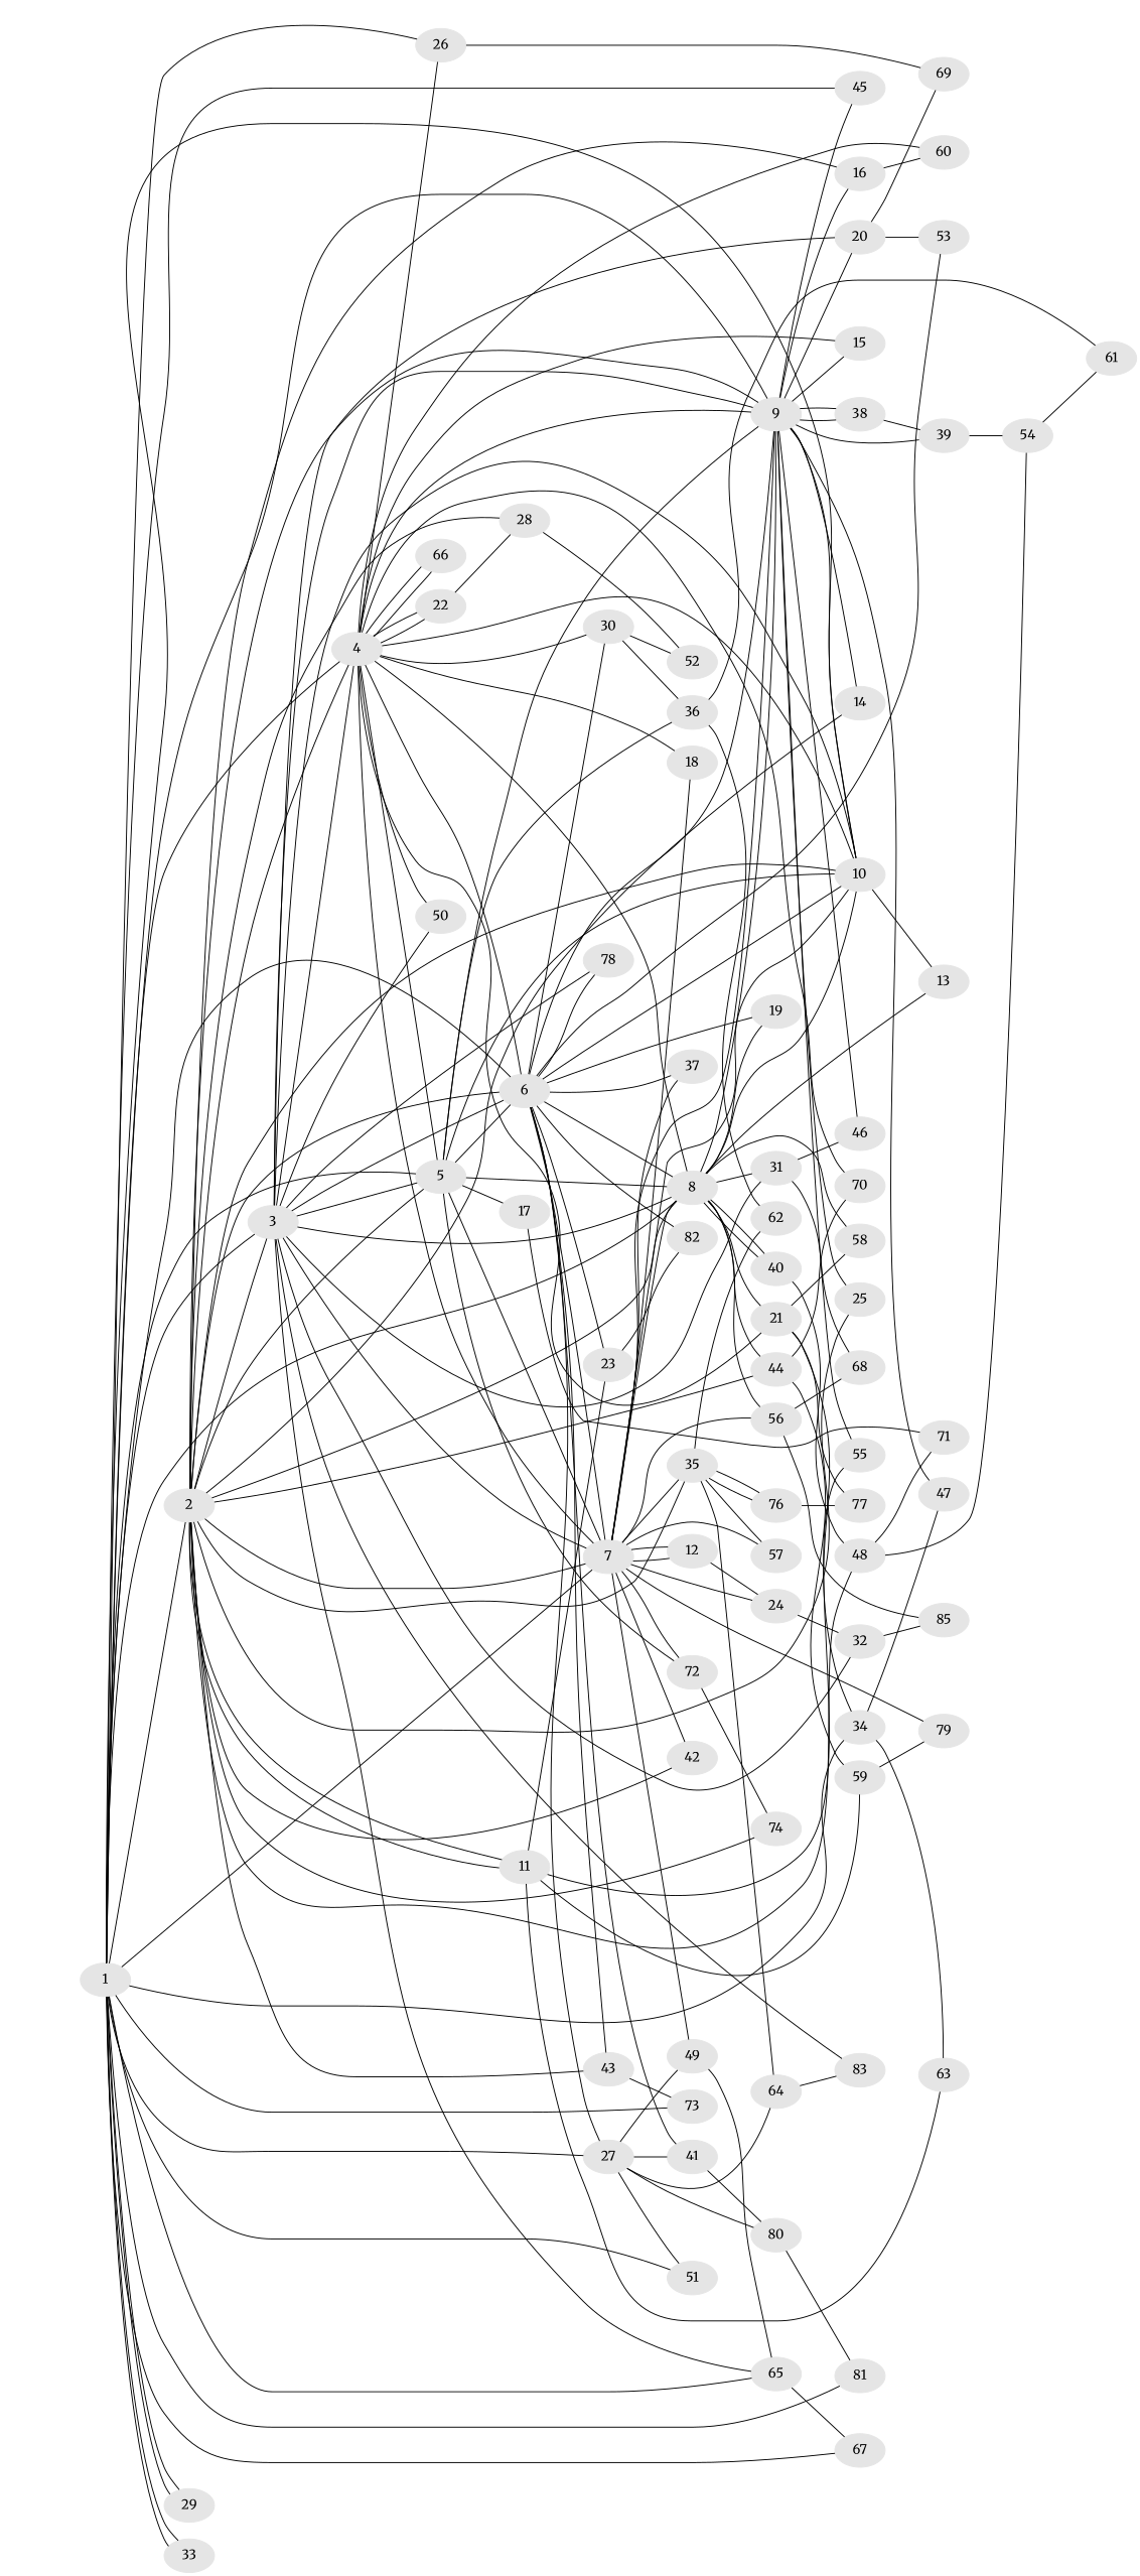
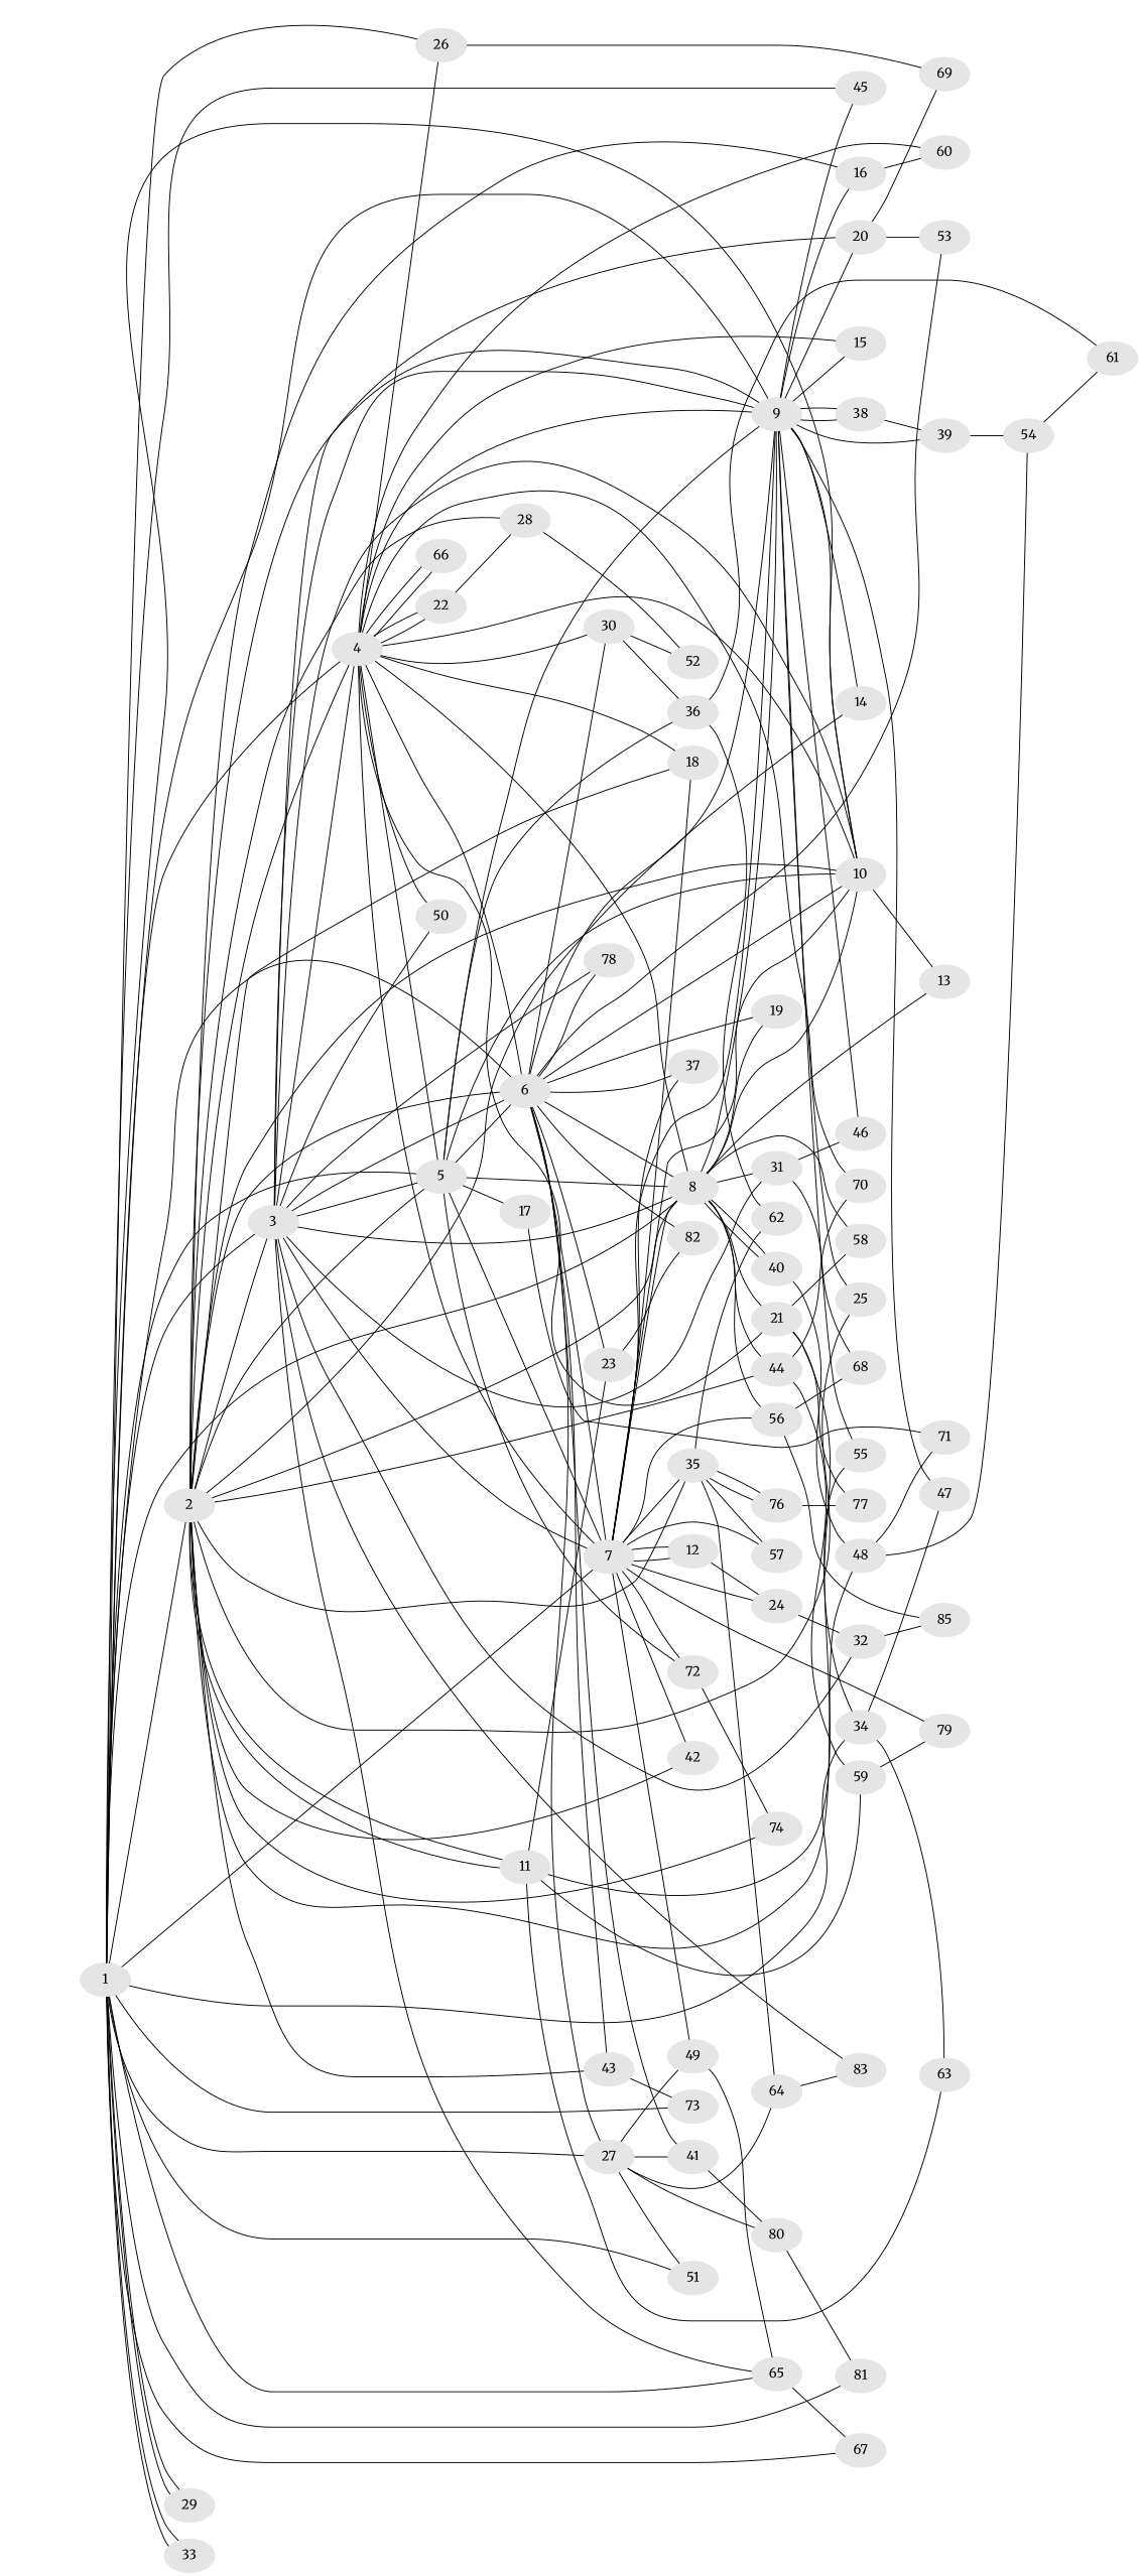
  graph {
    fontname=Merriweather
    rankdir=LR
    node [color=gray90 fontname=Merriweather style=filled]
    edge [fontname=Merriweather]
    1
    2
    3
    4
    5
    6
    7
    8
    9
    10
    26
    27
    29
    33
    34
    45
    51
    67
    73
    81
    65
    11
    14
    16
    25
    28
    35
    42
    43
    44
    48
    74
    20
    31
    32
    50
    78
    83
    15
    18
    21
    22
    30
    60
    66
    70
    17
    36
    72
    19
    23
    37
    41
    53
    82
    12
    24
    49
    56
    57
    79
    13
    40
    58
    38
    39
    46
    47
    55
    71
    69
    64
    80
    63
    59
    52
    62
    76
    54
    68
    n81 [label=85]
    77
    61
    1 -- 2
    1 -- 3
    1 -- 4
    1 -- 5
    1 -- 6
    1 -- 7
    1 -- 8
    1 -- 9
    1 -- 10
    1 -- 26
    1 -- 27
    1 -- 29
    1 -- 29
    1 -- 33
    1 -- 33
    1 -- 34
    1 -- 45
    1 -- 51
    1 -- 67
    1 -- 73
    1 -- 81
    1 -- 65
    2 -- 3
    2 -- 4
    2 -- 5
    2 -- 6
-   2 -- 7
+   2 -- 18
    2 -- 8
    2 -- 9
    2 -- 10
    2 -- 11
    2 -- 11
    2 -- 14
    2 -- 16
    2 -- 25
    2 -- 28
    2 -- 35
    2 -- 42
    2 -- 43
    2 -- 44
    2 -- 48
    2 -- 74
    3 -- 4
    3 -- 5
    3 -- 6
    3 -- 7
    3 -- 8
    3 -- 9
    3 -- 10
    3 -- 65
    3 -- 20
    3 -- 31
    3 -- 32
    3 -- 50
    3 -- 78
    3 -- 83
    4 -- 5
    4 -- 6
    4 -- 7
    4 -- 8
    4 -- 9
    4 -- 10
    4 -- 26
    4 -- 50
    4 -- 15
    4 -- 18
    4 -- 21
    4 -- 22
    4 -- 22
    4 -- 30
    4 -- 60
    4 -- 66
    4 -- 66
    4 -- 70
    5 -- 6
    5 -- 7
    5 -- 8
    5 -- 9
    5 -- 10
    5 -- 17
    5 -- 36
    5 -- 72
    6 -- 7
    6 -- 8
    6 -- 9
    6 -- 10
    6 -- 27
    6 -- 43
    6 -- 78
    6 -- 30
    6 -- 19
    6 -- 23
    6 -- 37
    6 -- 41
    6 -- 53
    6 -- 82
    7 -- 8
    7 -- 9
    7 -- 10
    7 -- 35
    7 -- 42
    7 -- 18
    7 -- 72
    7 -- 37
    7 -- 12
    7 -- 12
    7 -- 24
    7 -- 49
    7 -- 56
    7 -- 57
    7 -- 79
    8 -- 9
    8 -- 10
    8 -- 44
    8 -- 31
    8 -- 21
    8 -- 19
    8 -- 56
    8 -- 13
    8 -- 40
    8 -- 40
    8 -- 58
    9 -- 10
    9 -- 45
    9 -- 14
    9 -- 16
    9 -- 25
    9 -- 20
    9 -- 15
    9 -- 38
    9 -- 38
    9 -- 39
    9 -- 46
    9 -- 47
    9 -- 55
    10 -- 13
    26 -- 69
    27 -- 51
    27 -- 41
    27 -- 49
    27 -- 64
    27 -- 80
    34 -- 47
    34 -- 63
    65 -- 67
    11 -- 23
    11 -- 55
    11 -- 63
    11 -- 59
    16 -- 60
    28 -- 52
    35 -- 57
    35 -- 64
    35 -- 62
    35 -- 76
    35 -- 76
    43 -- 73
    44 -- 70
    44 -- 59
    48 -- 71
    48 -- 54
    20 -- 53
    20 -- 69
    31 -- 46
    31 -- 68
    32 -- n81
    21 -- 34
    21 -- 58
    21 -- 77
    22 -- 28
    30 -- 36
    30 -- 52
    17 -- 71
    36 -- 62
    36 -- 61
    72 -- 74
    23 -- 82
    41 -- 80
    12 -- 24
    24 -- 32
    49 -- 65
    56 -- 68
    56 -- n81
    40 -- 48
    38 -- 39
    39 -- 54
    64 -- 83
    80 -- 81
    59 -- 79
    76 -- 77
    54 -- 61
  }
